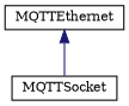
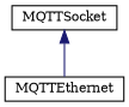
  digraph {
    rankdir=TB
    fontname="DejaVu Serif"
    node [color=black fillcolor=white fontname="DejaVu Serif" fontsize=10 shape=record style=filled]
    n1 [height=0.2 label=MQTTSocket width=0.4]
    n2 [height=0.2 label=MQTTEthernet width=0.4]
-   n2 -> n1 [color=midnightblue dir=back fontname="DejaVu Serif" fontsize=10 labelfontname=Helvetica labelfontsize=10 style=solid]
+   n1 -> n2 [color=midnightblue dir=back fontname="DejaVu Serif" fontsize=10 labelfontname=Helvetica labelfontsize=10 style=solid]
  }
